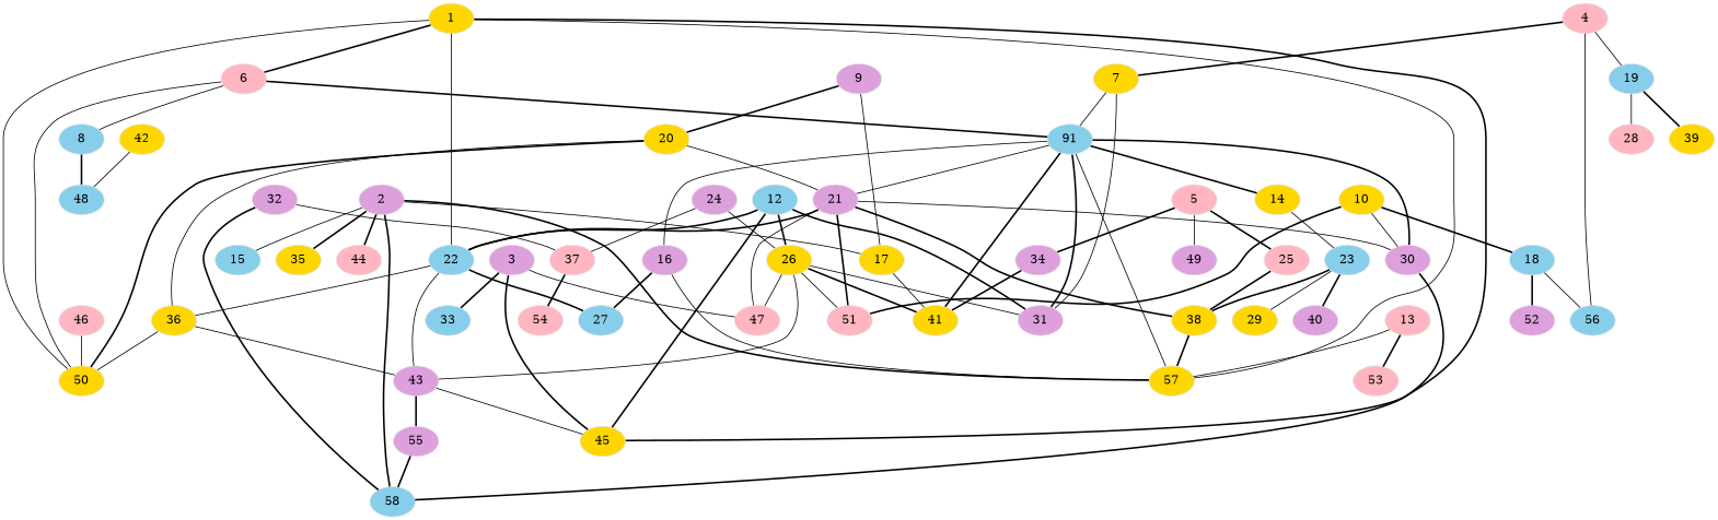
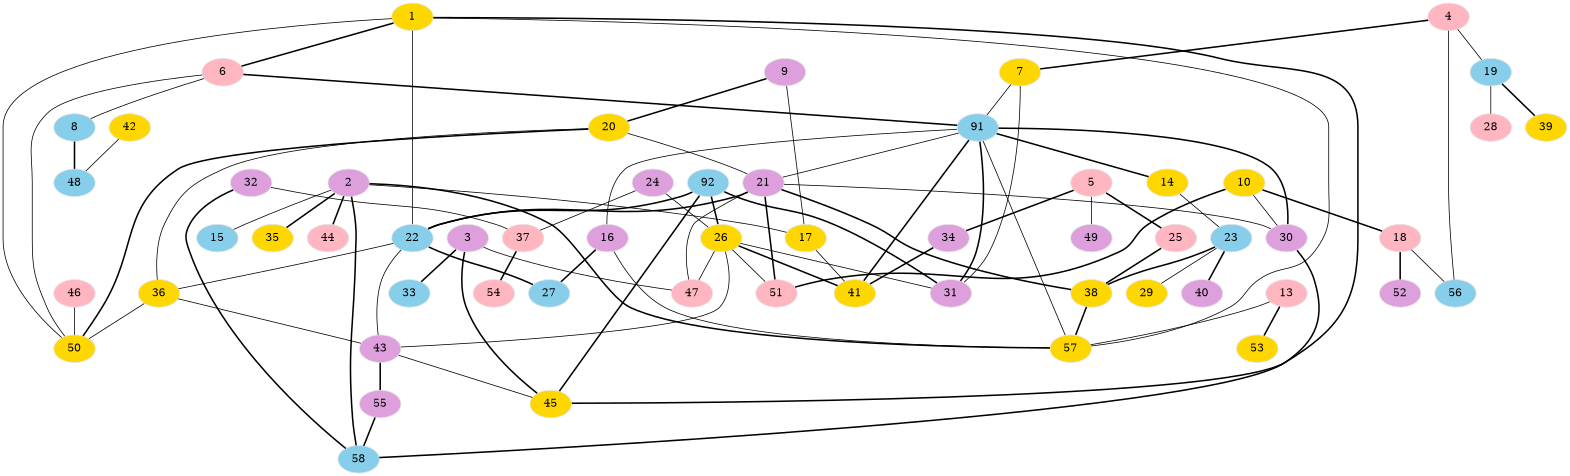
  graph {
    node [color=gray90 fillcolor=gold style=filled]
    edge [style=bold weight=1.0]
    6 [fillcolor=lightpink]
    1
    22 [fillcolor=skyblue]
    45
    50
    57
    8 [fillcolor=skyblue]
    n8 [fillcolor=skyblue label=91]
    27 [fillcolor=skyblue]
    36
    43 [fillcolor=plum]
    2 [fillcolor=plum]
    15 [fillcolor=skyblue]
    17
    35
    44 [fillcolor=lightpink]
    58 [fillcolor=skyblue]
    41
    3 [fillcolor=plum]
    33 [fillcolor=skyblue]
    47 [fillcolor=lightpink]
    4 [fillcolor=lightpink]
    7
    19 [fillcolor=skyblue]
    56 [fillcolor=skyblue]
    31 [fillcolor=plum]
    28 [fillcolor=lightpink]
    39
    5 [fillcolor=lightpink]
    25 [fillcolor=lightpink]
    34 [fillcolor=plum]
    49 [fillcolor=plum]
    38
    48 [fillcolor=skyblue]
    30 [fillcolor=plum]
    14
    16 [fillcolor=plum]
    21 [fillcolor=plum]
    9 [fillcolor=plum]
    20
-   18 [fillcolor=skyblue]
+   18 [fillcolor=lightpink]
    10
    51 [fillcolor=lightpink]
    52 [fillcolor=plum]
    23 [fillcolor=skyblue]
-   12 [fillcolor=skyblue]
+   12 [fillcolor=skyblue label=92]
    26
    13 [fillcolor=lightpink]
-   53 [fillcolor=lightpink]
+   53
    29
    40 [fillcolor=plum]
    55 [fillcolor=plum]
    24 [fillcolor=plum]
    37 [fillcolor=lightpink]
    54 [fillcolor=lightpink]
    32 [fillcolor=plum]
    42
    46 [fillcolor=lightpink]
    6 -- 50 [style=solid]
    6 -- 8 [style=solid]
    6 -- n8
    1 -- 6
    1 -- 22 [style=solid]
    1 -- 45
    1 -- 50 [style=solid]
    1 -- 57 [style=solid]
    22 -- 27
    22 -- 36 [style=solid]
    22 -- 43 [style=solid]
    8 -- 48
    n8 -- 57 [style=solid]
    n8 -- 41
    n8 -- 31
    n8 -- 30
    n8 -- 14
    n8 -- 16 [style=solid]
    n8 -- 21 [style=solid]
    36 -- 50 [style=solid]
    36 -- 43 [style=solid]
    43 -- 45 [style=solid]
    43 -- 55
    2 -- 57
    2 -- 15 [style=solid]
    2 -- 17 [style=solid]
    2 -- 35
    2 -- 44
    2 -- 58
    17 -- 41 [style=solid]
    3 -- 45
    3 -- 33
    3 -- 47 [style=solid]
    4 -- 7
    4 -- 19 [style=solid]
    4 -- 56 [style=solid]
    7 -- n8 [style=solid]
    7 -- 31 [style=solid]
    19 -- 28 [style=solid]
    19 -- 39
    5 -- 25
    5 -- 34
    5 -- 49 [style=solid]
    25 -- 38 [weight=2.0]
    34 -- 41
    38 -- 57
    30 -- 58
    14 -- 23 [style=solid]
    16 -- 57 [style=solid]
    16 -- 27
    21 -- 22
    21 -- 47 [style=solid]
    21 -- 38
    21 -- 30 [style=solid]
    21 -- 51
    9 -- 17 [style=solid]
    9 -- 20
    20 -- 50
    20 -- 36 [style=solid]
    20 -- 21 [style=solid]
    18 -- 56 [style=solid]
    18 -- 52
    10 -- 30 [style=solid]
    10 -- 18
    10 -- 51
    23 -- 38
    23 -- 29 [style=solid]
    23 -- 40
    12 -- 22
    12 -- 45
    12 -- 31
    12 -- 26
    26 -- 43 [style=solid]
    26 -- 41
    26 -- 47 [style=solid]
    26 -- 31 [style=solid]
    26 -- 51 [style=solid]
    13 -- 57 [style=solid]
    13 -- 53
    55 -- 58
    24 -- 26 [style=solid weight=2.0]
    24 -- 37 [style=solid]
    37 -- 54
    32 -- 58
    32 -- 37 [style=solid]
    42 -- 48 [style=solid]
    46 -- 50 [style=solid]
  }
